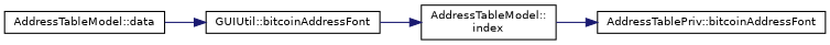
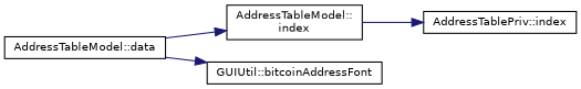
  digraph {
    rankdir=LR
    node [color=black fillcolor=white fontname=Helvetica fontsize=10 shape=record style=filled]
    edge [color=midnightblue fontname=Helvetica fontsize=10 labelfontname=Helvetica labelfontsize=10 style=solid]
    n1 [height=0.2 label="AddressTableModel::\lindex" width=0.4]
-   n2 [height=0.2 label="AddressTablePriv::bitcoinAddressFont" width=0.4]
+   n2 [height=0.2 label="AddressTablePriv::index" width=0.4]
    n3 [height=0.2 label="AddressTableModel::data" width=0.4]
    n4 [height=0.2 label="GUIUtil::bitcoinAddressFont" width=0.4]
    n1 -> n2
-   n4 -> n1
+   n3 -> n1
    n3 -> n4
  }
